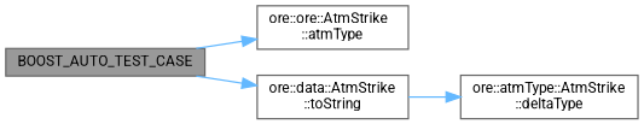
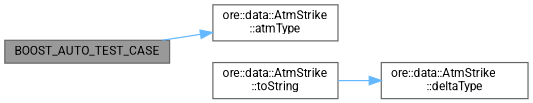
  digraph {
    fontname=Roboto
    rankdir=LR
    node [color=grey40 fillcolor=white fontname=Roboto fontsize=10 shape=box style=filled]
    edge [color=steelblue1 fontname=Roboto fontsize=10 labelfontname=Helvetica labelfontsize=10 style=solid]
    n1 [color=gray40 fillcolor=grey60 fontcolor=black height=0.2 label=BOOST_AUTO_TEST_CASE width=0.4]
-   n2 [height=0.2 label="ore::ore::AtmStrike\l::atmType" width=0.4]
+   n2 [height=0.2 label="ore::data::AtmStrike\l::atmType" width=0.4]
    n3 [height=0.2 label="ore::data::AtmStrike\l::toString" width=0.4]
-   n4 [height=0.2 label="ore::atmType::AtmStrike\l::deltaType" width=0.4]
+   n4 [height=0.2 label="ore::data::AtmStrike\l::deltaType" width=0.4]
    n1 -> n2
-   n1 -> n3
    n3 -> n4
  }
